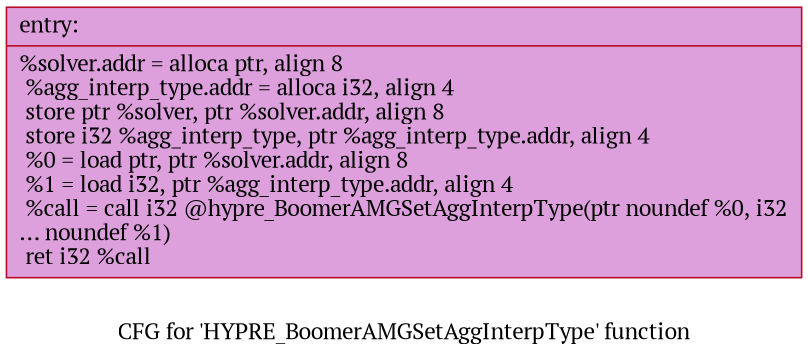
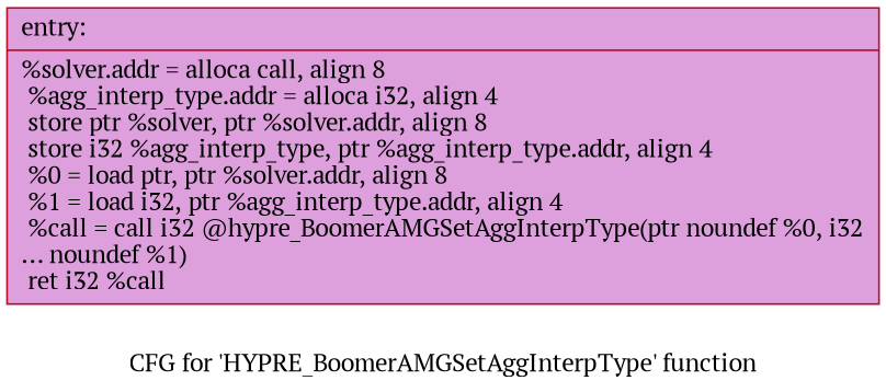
  digraph {
    label="CFG for 'HYPRE_BoomerAMGSetAggInterpType' function"
    fontname="PT Serif"
-   n1 [color="#b70d28ff" fillcolor=plum fontname="PT Serif" label="{entry:\l|  %solver.addr = alloca ptr, align 8\l  %agg_interp_type.addr = alloca i32, align 4\l  store ptr %solver, ptr %solver.addr, align 8\l  store i32 %agg_interp_type, ptr %agg_interp_type.addr, align 4\l  %0 = load ptr, ptr %solver.addr, align 8\l  %1 = load i32, ptr %agg_interp_type.addr, align 4\l  %call = call i32 @hypre_BoomerAMGSetAggInterpType(ptr noundef %0, i32\l... noundef %1)\l  ret i32 %call\l}" shape=record style=filled]
+   n1 [color="#b70d28ff" fillcolor=plum fontname="PT Serif" label="{entry:\l|  %solver.addr = alloca call, align 8\l  %agg_interp_type.addr = alloca i32, align 4\l  store ptr %solver, ptr %solver.addr, align 8\l  store i32 %agg_interp_type, ptr %agg_interp_type.addr, align 4\l  %0 = load ptr, ptr %solver.addr, align 8\l  %1 = load i32, ptr %agg_interp_type.addr, align 4\l  %call = call i32 @hypre_BoomerAMGSetAggInterpType(ptr noundef %0, i32\l... noundef %1)\l  ret i32 %call\l}" shape=record style=filled]
  }
